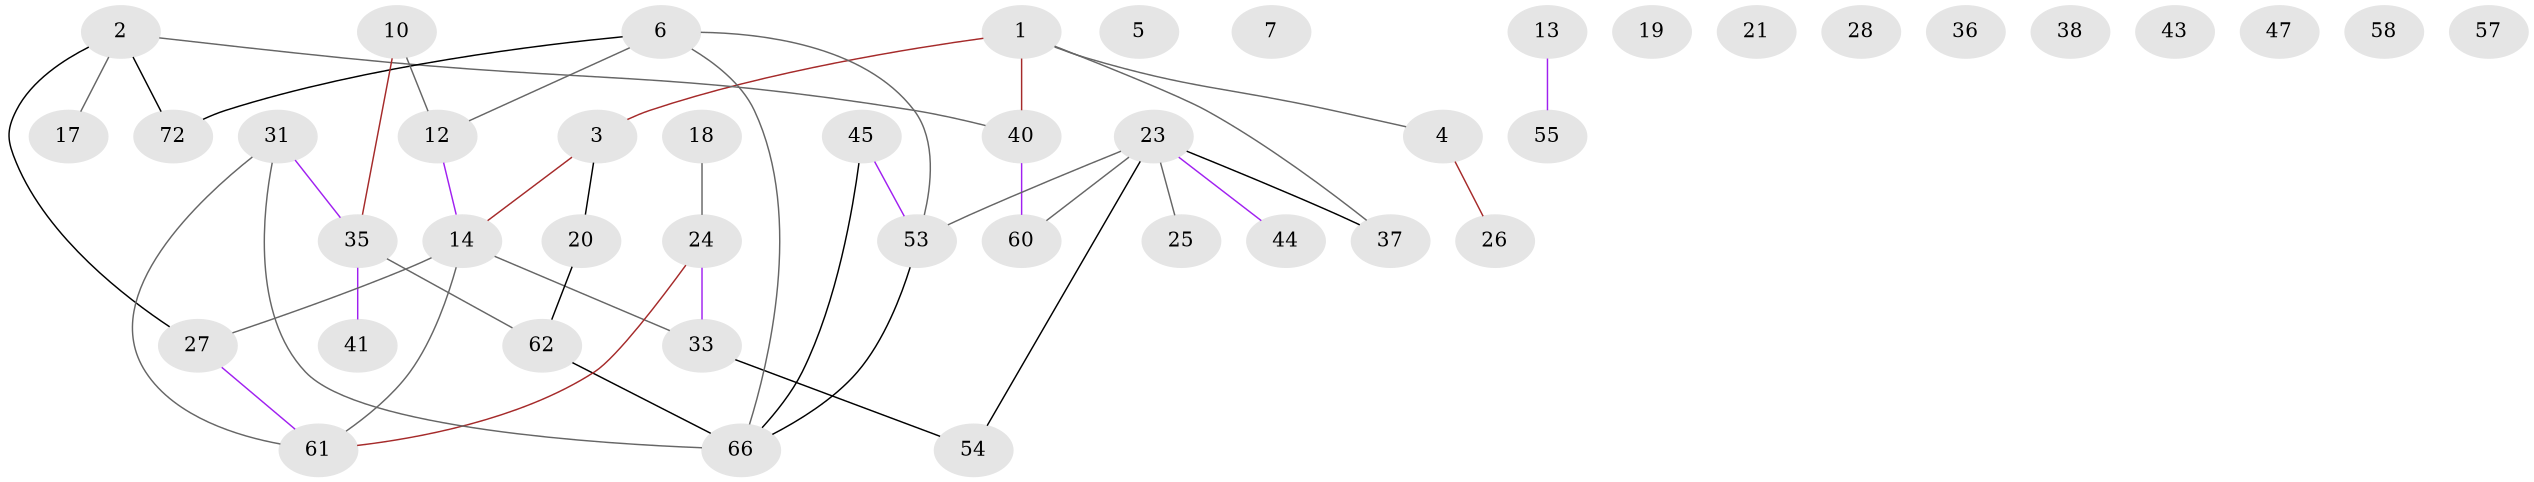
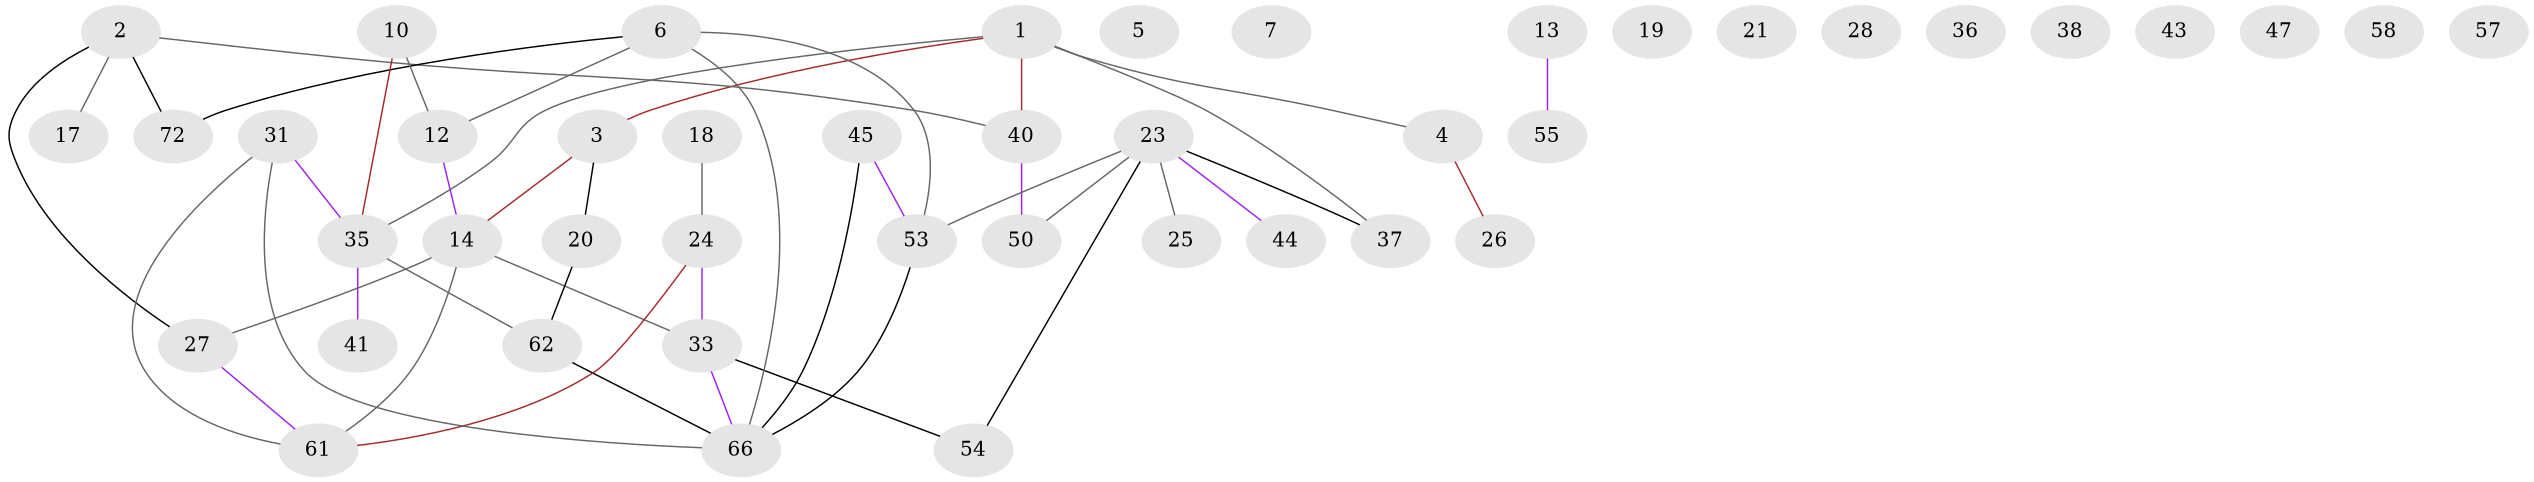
  graph {
    node [color=gray90 style=filled]
    edge [color=gray40]
    1 [super="+11"]
    3 [super="+9"]
    4 [super="+32"]
    35 [super="+46"]
    37
    40 [super="+56"]
    14 [super="+59"]
    20 [super="+29"]
    26 [super="+45"]
    62 [super="+70"]
    41
-   60 [super="+74"]
+   60 [super="+74" label=50]
    2 [super="+63"]
    17
    27 [super="+65"]
    72
    61 [super="+67"]
    33 [super="+68"]
    5 [super="+34"]
    6 [super="+51"]
    12 [super="+16"]
    53 [super="+64"]
    66 [super="+69"]
    7 [super="+8"]
    10
    13 [super="+30"]
    55
    54
    n29 [label=45]
    24 [super="+42"]
    18
    19
    21 [super="+22"]
    23 [super="+39"]
    25
    44 [super="+49"]
    28
    31
    36
    38 [super="+73"]
    43
    47
    n43 [label=58]
    57
    1 -- 3 [color=brown]
    1 -- 4
+   1 -- 35
    1 -- 37
    1 -- 40 [color=brown]
    3 -- 14 [color=brown]
    3 -- 20 [color=black]
    4 -- 26 [color=brown]
    35 -- 62
    35 -- 41 [color=purple]
    40 -- 60 [color=purple]
    14 -- 27
    14 -- 61
    14 -- 33
    20 -- 62 [color=black]
    62 -- 66 [color=black]
    2 -- 40
    2 -- 17
    2 -- 27 [color=black]
    2 -- 72 [color=black]
    27 -- 61 [color=purple]
+   33 -- 66 [color=purple]
    33 -- 54 [color=black]
    6 -- 72 [color=black]
    6 -- 12
    6 -- 53
    6 -- 66
    12 -- 14 [color=purple]
    53 -- 66 [color=black]
    10 -- 35 [color=brown]
    10 -- 12
    13 -- 55 [color=purple]
    n29 -- 53 [color=purple]
    n29 -- 66 [color=black]
    24 -- 61 [color=brown]
    24 -- 33 [color=purple]
    18 -- 24
    23 -- 37 [color=black]
    23 -- 60
    23 -- 53
    23 -- 54 [color=black]
    23 -- 25
    23 -- 44 [color=purple]
    31 -- 35 [color=purple]
    31 -- 61
    31 -- 66
  }
